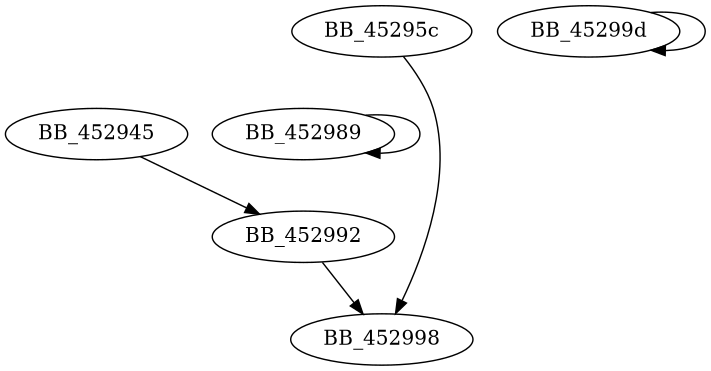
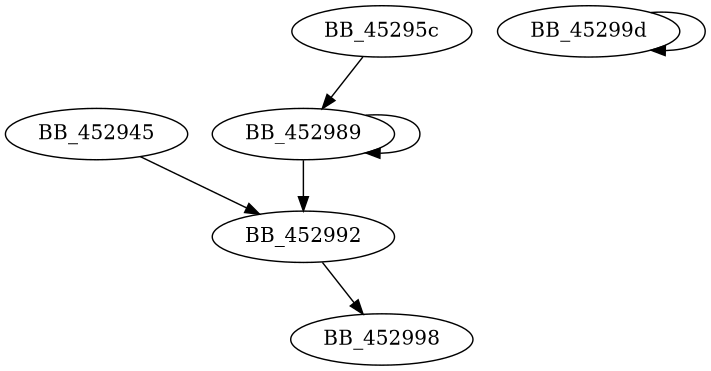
  digraph {
    BB_452945
    BB_452992
    BB_45295c
    BB_452989
    BB_452998
    BB_45299d
    BB_452945 -> BB_452992
    BB_452992 -> BB_452998
-   BB_45295c -> BB_452998
+   BB_45295c -> BB_452989
+   BB_452989 -> BB_452992
    BB_452989 -> BB_452989
    BB_45299d -> BB_45299d
  }
